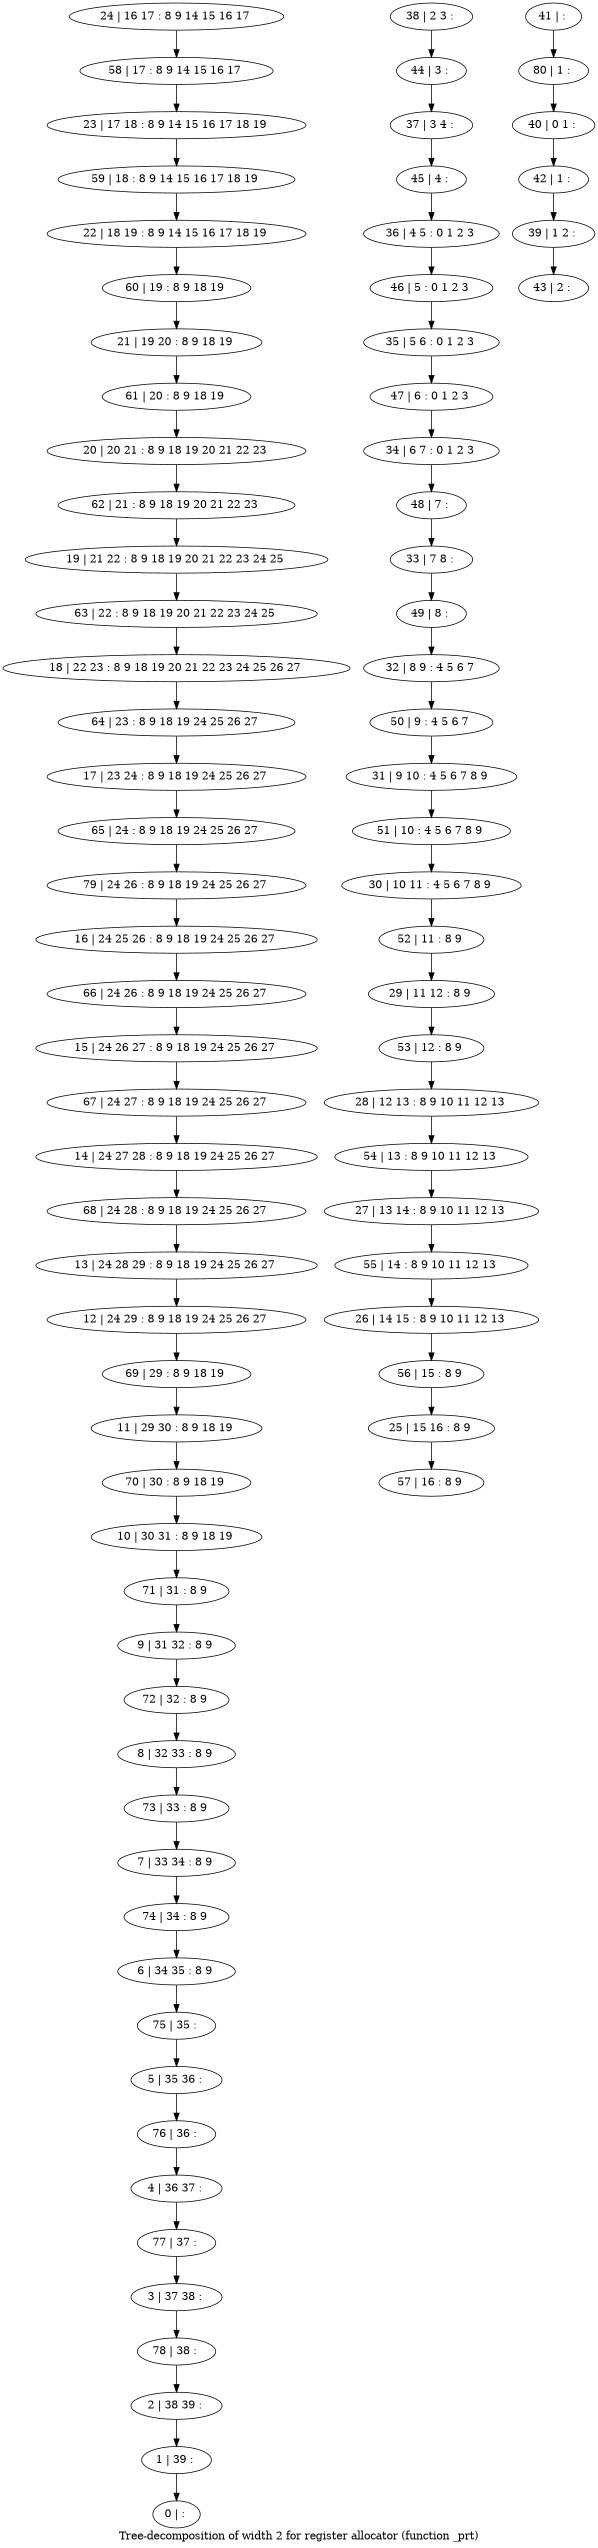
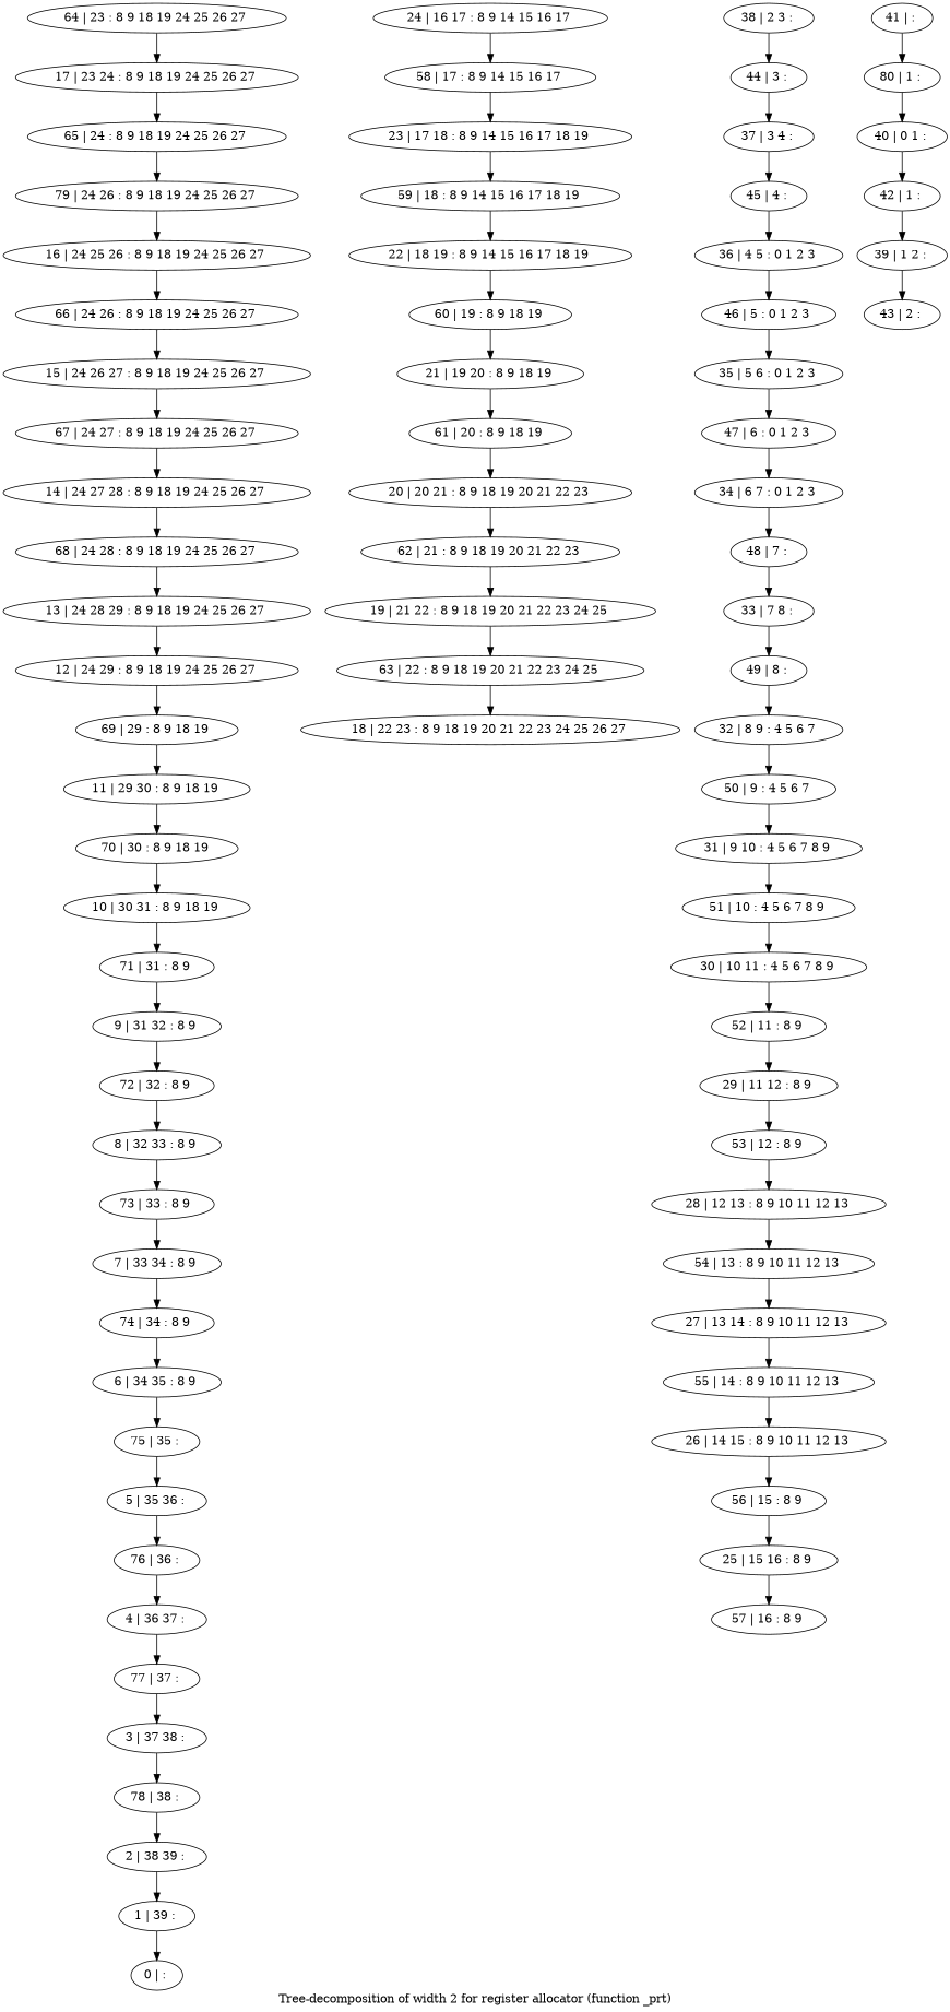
  digraph {
    label="Tree-decomposition of width 2 for register allocator (function _prt)"
    n1 [label="0 | : "]
    n2 [label="1 | 39 : "]
    n3 [label="2 | 38 39 : "]
    n4 [label="3 | 37 38 : "]
    n5 [label="78 | 38 : "]
    n6 [label="4 | 36 37 : "]
    n7 [label="77 | 37 : "]
    n8 [label="5 | 35 36 : "]
    n9 [label="76 | 36 : "]
    n10 [label="6 | 34 35 : 8 9 "]
    n11 [label="75 | 35 : "]
    n12 [label="7 | 33 34 : 8 9 "]
    n13 [label="74 | 34 : 8 9 "]
    n14 [label="8 | 32 33 : 8 9 "]
    n15 [label="73 | 33 : 8 9 "]
    n16 [label="9 | 31 32 : 8 9 "]
    n17 [label="72 | 32 : 8 9 "]
    n18 [label="10 | 30 31 : 8 9 18 19 "]
    n19 [label="71 | 31 : 8 9 "]
    n20 [label="11 | 29 30 : 8 9 18 19 "]
    n21 [label="70 | 30 : 8 9 18 19 "]
    n22 [label="12 | 24 29 : 8 9 18 19 24 25 26 27 "]
    n23 [label="69 | 29 : 8 9 18 19 "]
    n24 [label="13 | 24 28 29 : 8 9 18 19 24 25 26 27 "]
    n25 [label="14 | 24 27 28 : 8 9 18 19 24 25 26 27 "]
    n26 [label="68 | 24 28 : 8 9 18 19 24 25 26 27 "]
    n27 [label="15 | 24 26 27 : 8 9 18 19 24 25 26 27 "]
    n28 [label="67 | 24 27 : 8 9 18 19 24 25 26 27 "]
    n29 [label="16 | 24 25 26 : 8 9 18 19 24 25 26 27 "]
    n30 [label="66 | 24 26 : 8 9 18 19 24 25 26 27 "]
    n31 [label="17 | 23 24 : 8 9 18 19 24 25 26 27 "]
    n32 [label="65 | 24 : 8 9 18 19 24 25 26 27 "]
    n33 [label="79 | 24 26 : 8 9 18 19 24 25 26 27 "]
    n34 [label="18 | 22 23 : 8 9 18 19 20 21 22 23 24 25 26 27 "]
    n35 [label="64 | 23 : 8 9 18 19 24 25 26 27 "]
    n36 [label="19 | 21 22 : 8 9 18 19 20 21 22 23 24 25 "]
    n37 [label="63 | 22 : 8 9 18 19 20 21 22 23 24 25 "]
    n38 [label="20 | 20 21 : 8 9 18 19 20 21 22 23 "]
    n39 [label="62 | 21 : 8 9 18 19 20 21 22 23 "]
    n40 [label="21 | 19 20 : 8 9 18 19 "]
    n41 [label="61 | 20 : 8 9 18 19 "]
    n42 [label="22 | 18 19 : 8 9 14 15 16 17 18 19 "]
    n43 [label="60 | 19 : 8 9 18 19 "]
    n44 [label="23 | 17 18 : 8 9 14 15 16 17 18 19 "]
    n45 [label="59 | 18 : 8 9 14 15 16 17 18 19 "]
    n46 [label="24 | 16 17 : 8 9 14 15 16 17 "]
    n47 [label="58 | 17 : 8 9 14 15 16 17 "]
    n48 [label="25 | 15 16 : 8 9 "]
    n49 [label="57 | 16 : 8 9 "]
    n50 [label="26 | 14 15 : 8 9 10 11 12 13 "]
    n51 [label="56 | 15 : 8 9 "]
    n52 [label="27 | 13 14 : 8 9 10 11 12 13 "]
    n53 [label="55 | 14 : 8 9 10 11 12 13 "]
    n54 [label="28 | 12 13 : 8 9 10 11 12 13 "]
    n55 [label="54 | 13 : 8 9 10 11 12 13 "]
    n56 [label="29 | 11 12 : 8 9 "]
    n57 [label="53 | 12 : 8 9 "]
    n58 [label="30 | 10 11 : 4 5 6 7 8 9 "]
    n59 [label="52 | 11 : 8 9 "]
    n60 [label="31 | 9 10 : 4 5 6 7 8 9 "]
    n61 [label="51 | 10 : 4 5 6 7 8 9 "]
    n62 [label="32 | 8 9 : 4 5 6 7 "]
    n63 [label="50 | 9 : 4 5 6 7 "]
    n64 [label="33 | 7 8 : "]
    n65 [label="49 | 8 : "]
    n66 [label="34 | 6 7 : 0 1 2 3 "]
    n67 [label="48 | 7 : "]
    n68 [label="35 | 5 6 : 0 1 2 3 "]
    n69 [label="47 | 6 : 0 1 2 3 "]
    n70 [label="36 | 4 5 : 0 1 2 3 "]
    n71 [label="46 | 5 : 0 1 2 3 "]
    n72 [label="37 | 3 4 : "]
    n73 [label="45 | 4 : "]
    n74 [label="38 | 2 3 : "]
    n75 [label="44 | 3 : "]
    n76 [label="39 | 1 2 : "]
    n77 [label="43 | 2 : "]
    n78 [label="40 | 0 1 : "]
    n79 [label="42 | 1 : "]
    n80 [label="41 | : "]
    n81 [label="80 | 1 : "]
    n2 -> n1
    n3 -> n2
    n4 -> n5
    n5 -> n3
    n6 -> n7
    n7 -> n4
    n8 -> n9
    n9 -> n6
    n10 -> n11
    n11 -> n8
    n12 -> n13
    n13 -> n10
    n14 -> n15
    n15 -> n12
    n16 -> n17
    n17 -> n14
    n18 -> n19
    n19 -> n16
    n20 -> n21
    n21 -> n18
    n22 -> n23
    n23 -> n20
    n24 -> n22
    n25 -> n26
    n26 -> n24
    n27 -> n28
    n28 -> n25
    n29 -> n30
    n30 -> n27
    n31 -> n32
    n32 -> n33
    n33 -> n29
-   n34 -> n35
    n35 -> n31
    n36 -> n37
    n37 -> n34
    n38 -> n39
    n39 -> n36
    n40 -> n41
    n41 -> n38
    n42 -> n43
    n43 -> n40
    n44 -> n45
    n45 -> n42
    n46 -> n47
    n47 -> n44
    n48 -> n49
    n50 -> n51
    n51 -> n48
    n52 -> n53
    n53 -> n50
    n54 -> n55
    n55 -> n52
    n56 -> n57
    n57 -> n54
    n58 -> n59
    n59 -> n56
    n60 -> n61
    n61 -> n58
    n62 -> n63
    n63 -> n60
    n64 -> n65
    n65 -> n62
    n66 -> n67
    n67 -> n64
    n68 -> n69
    n69 -> n66
    n70 -> n71
    n71 -> n68
    n72 -> n73
    n73 -> n70
    n74 -> n75
    n75 -> n72
    n76 -> n77
    n78 -> n79
    n79 -> n76
    n80 -> n81
    n81 -> n78
  }
